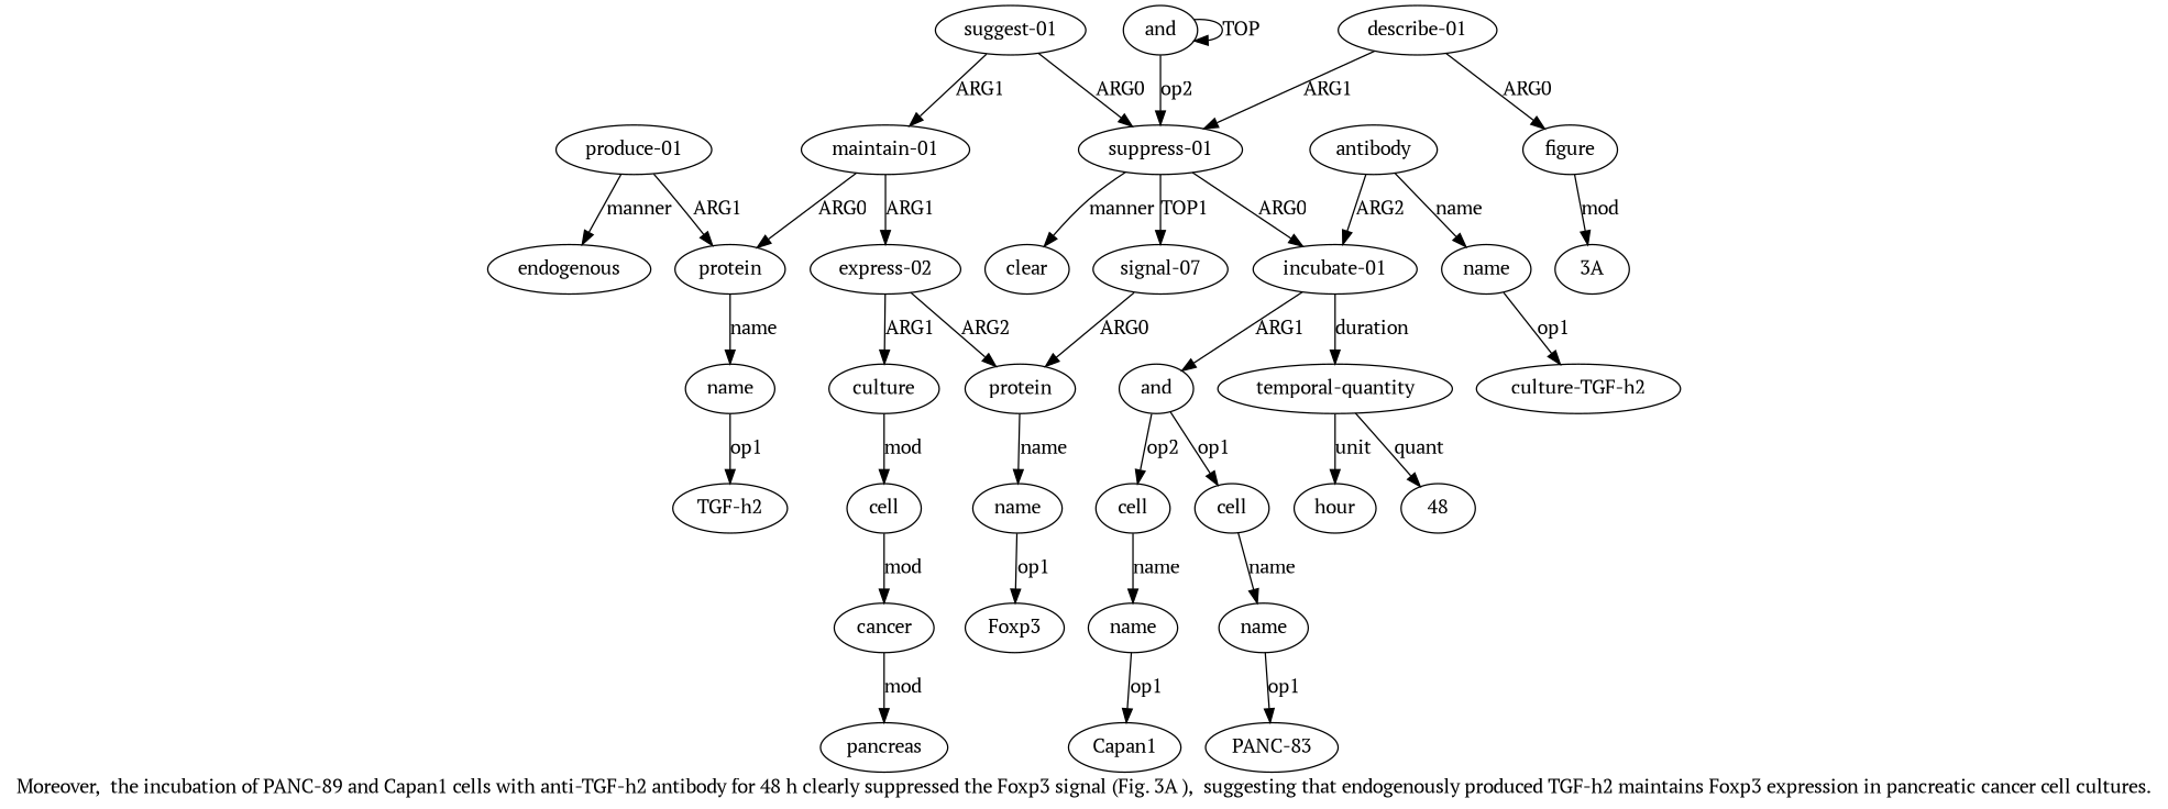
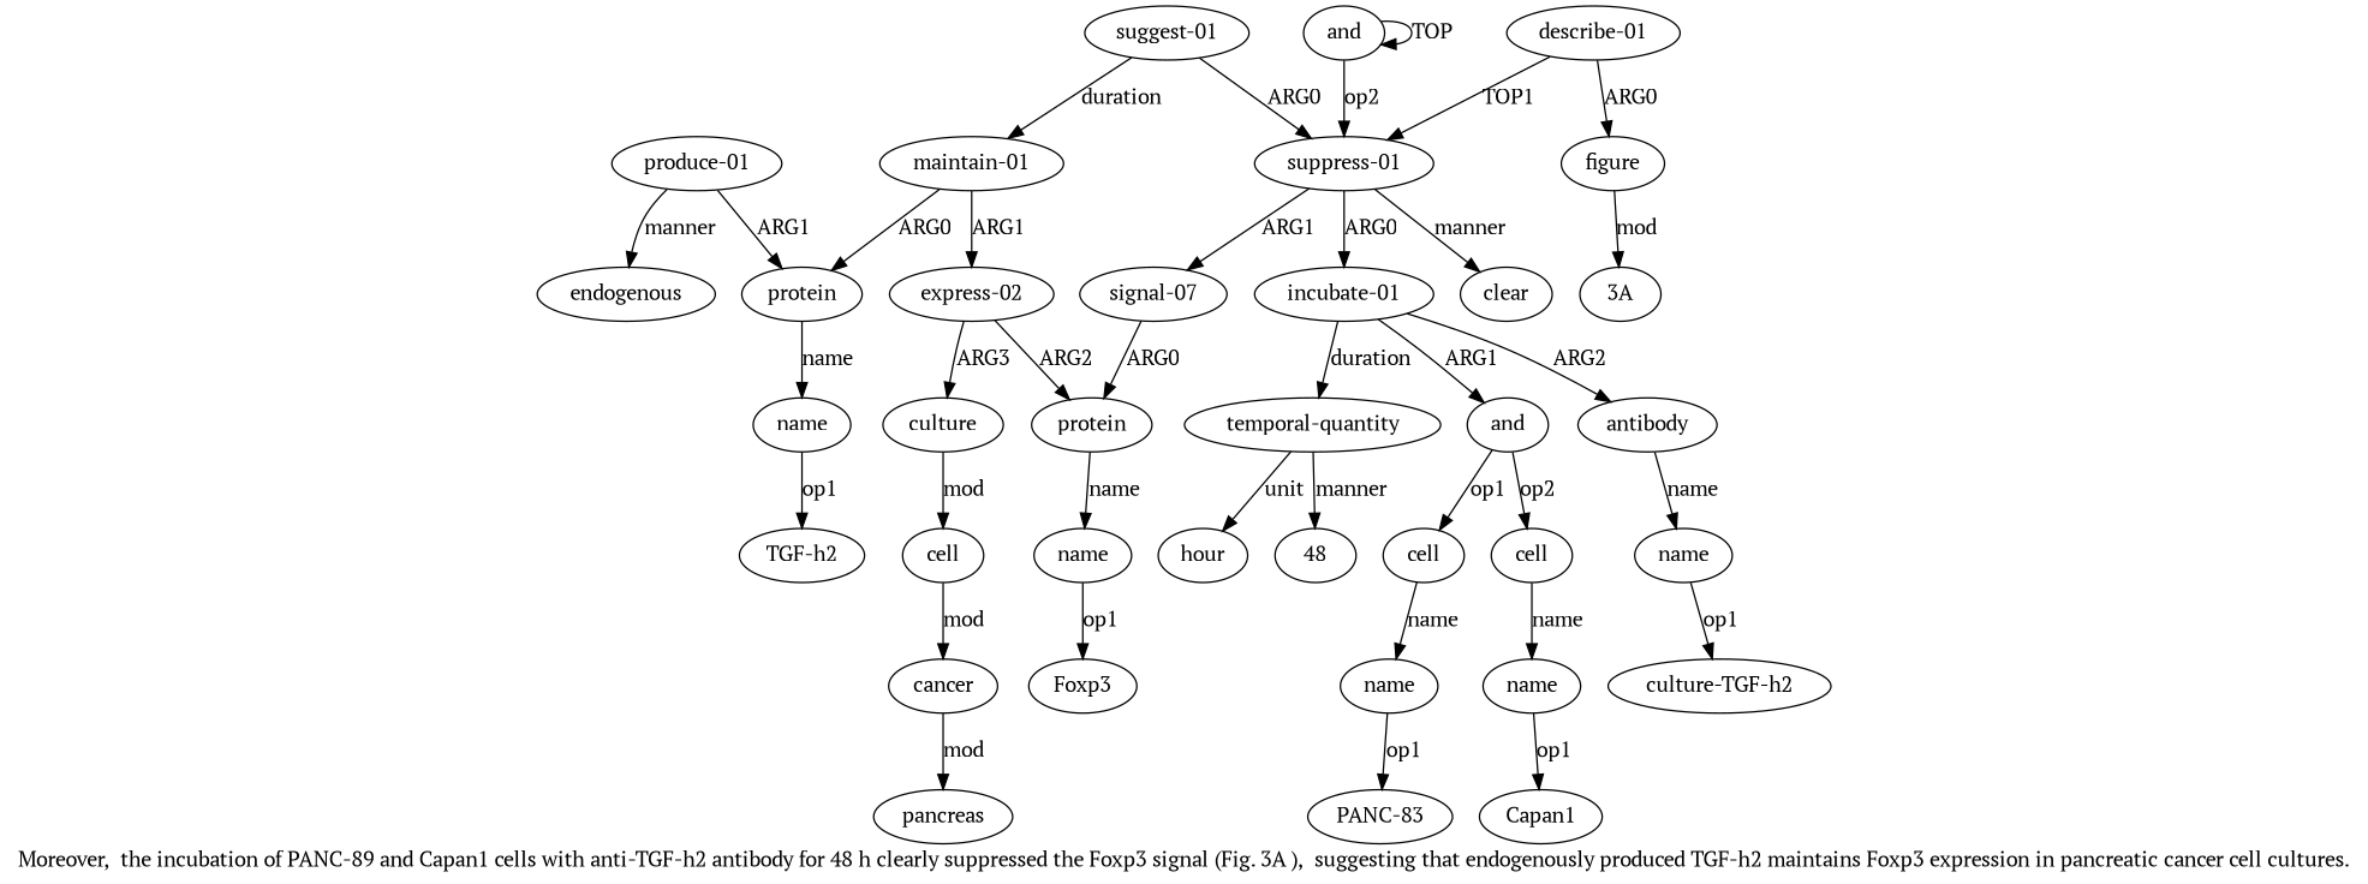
  digraph {
    fontname="PT Serif"
    label="Moreover,  the incubation of PANC-89 and Capan1 cells with anti-TGF-h2 antibody for 48 h clearly suppressed the Foxp3 signal (Fig. 3A ),  suggesting that endogenously produced TGF-h2 maintains Foxp3 expression in pancreatic cancer cell cultures."
    node [color=black fontname="PT Serif" gold_ind=-1 gold_label=name test_ind=-1 test_label=name]
    edge [color=black fontname="PT Serif" gold_label=op1 test_label=op1]
    n1 [gold_ind=20 gold_label=protein label=protein test_ind=20 test_label=protein]
    n2 [gold_ind=21 label=name test_ind=21]
    n3 [gold_label="TGF-h2" label="TGF-h2" test_label="TGF-h2"]
    n4 [gold_ind=22 gold_label="produce-01" label="produce-01" test_ind=22 test_label="produce-01"]
    n5 [gold_ind=23 gold_label=endogenous label=endogenous test_ind=23 test_label=endogenous]
    n6 [gold_ind=24 gold_label="express-03" label="express-02" test_ind=24 test_label="express-03"]
    n7 [gold_ind=25 gold_label=culture label=culture test_ind=25 test_label=culture]
    n8 [gold_ind=13 gold_label=protein label=protein test_ind=13 test_label=protein]
    n9 [gold_ind=26 gold_label=cell label=cell test_ind=26 test_label=cell]
    n10 [gold_ind=14 label=name test_ind=14]
    n11 [gold_ind=27 gold_label=cancer label=cancer test_ind=27 test_label=cancer]
    n12 [gold_label=Foxp3 label=Foxp3 test_label=Foxp3]
    n13 [gold_ind=28 gold_label=pancreas label=pancreas test_ind=28 test_label=pancreas]
    n14 [gold_label="3A" label="3A" test_label="3A"]
    n15 [gold_label=48 label=48 test_label=48]
    n16 [gold_label="anti-TGF-h2" label="culture-TGF-h2" test_label="anti-TGF-h2"]
    n17 [gold_ind=15 gold_label=clear label=clear test_ind=15 test_label=clear]
    n18 [gold_ind=17 gold_label=figure label=figure test_ind=17 test_label=figure]
    n19 [gold_ind=16 gold_label="describe-01" label="describe-01" test_ind=16 test_label="describe-01"]
    n20 [gold_ind=1 gold_label="suppress-01" label="suppress-01" test_ind=1 test_label="suppress-01"]
    n21 [gold_ind=12 gold_label="signal-07" label="signal-07" test_ind=12 test_label="signal-07"]
    n22 [gold_ind=2 gold_label="incubate-01" label="incubate-01" test_ind=2 test_label="incubate-01"]
    n23 [gold_ind=10 gold_label="temporal-quantity" label="temporal-quantity" test_ind=10 test_label="temporal-quantity"]
    n24 [gold_ind=3 gold_label=and label=and test_ind=3 test_label=and]
    n25 [gold_ind=8 gold_label=antibody label=antibody test_ind=8 test_label=antibody]
    n26 [gold_ind=11 gold_label=hour label=hour test_ind=11 test_label=hour]
    n27 [gold_label="PANC-89" label="PANC-83" test_label="PANC-89"]
    n28 [gold_ind=19 gold_label="maintain-01" label="maintain-01" test_ind=19 test_label="maintain-01"]
    n29 [gold_ind=18 gold_label="suggest-01" label="suggest-01" test_ind=18 test_label="suggest-01"]
    n30 [gold_ind=4 gold_label=cell label=cell test_ind=4 test_label=cell]
    n31 [gold_ind=6 gold_label=cell label=cell test_ind=6 test_label=cell]
    n32 [gold_ind=9 label=name test_ind=9]
    n33 [gold_ind=0 gold_label=and label=and test_ind=0 test_label=and]
    n34 [gold_ind=5 label=name test_ind=5]
    n35 [gold_ind=7 label=name test_ind=7]
    n36 [gold_label=Capan1 label=Capan1 test_label=Capan1]
    n1 -> n2 [gold_label=name label=name test_label=name]
    n2 -> n3 [label=op1]
    n4 -> n1 [gold_label=ARG1 label=ARG1 test_label=ARG1]
    n4 -> n5 [gold_label=manner label=manner test_label=manner]
-   n6 -> n7 [gold_label=ARG3 label=ARG1 test_label=ARG3]
+   n6 -> n7 [gold_label=ARG3 label=ARG3 test_label=ARG3]
    n6 -> n8 [gold_label=ARG2 label=ARG2 test_label=ARG2]
    n7 -> n9 [gold_label=mod label=mod test_label=mod]
    n8 -> n10 [gold_label=name label=name test_label=name]
    n9 -> n11 [gold_label=mod label=mod test_label=mod]
    n10 -> n12 [label=op1]
    n11 -> n13 [gold_label=mod label=mod test_label=mod]
    n18 -> n14 [gold_label=mod label=mod test_label=mod]
    n19 -> n18 [gold_label=ARG0 label=ARG0 test_label=ARG0]
-   n19 -> n20 [gold_label=ARG1 label=ARG1 test_label=ARG1]
+   n19 -> n20 [gold_label=ARG1 label=TOP1 test_label=ARG1]
    n20 -> n17 [gold_label=manner label=manner test_label=manner]
-   n20 -> n21 [gold_label=ARG1 label=TOP1 test_label=ARG1]
+   n20 -> n21 [gold_label=ARG1 label=ARG1 test_label=ARG1]
    n20 -> n22 [gold_label=ARG0 label=ARG0 test_label=ARG0]
    n21 -> n8 [gold_label=ARG0 label=ARG0 test_label=ARG0]
    n22 -> n23 [gold_label=duration label=duration test_label=duration]
    n22 -> n24 [gold_label=ARG1 label=ARG1 test_label=ARG1]
-   n25 -> n22 [gold_label=ARG2 label=ARG2 test_label=ARG2]
-   n23 -> n15 [gold_label=quant label=quant test_label=quant]
+   n22 -> n25 [gold_label=ARG2 label=ARG2 test_label=ARG2]
+   n23 -> n15 [gold_label=quant label=manner test_label=quant]
    n23 -> n26 [gold_label=unit label=unit test_label=unit]
    n24 -> n30 [label=op1]
    n24 -> n31 [gold_label=op2 label=op2 test_label=op2]
    n25 -> n32 [gold_label=name label=name test_label=name]
    n28 -> n1 [gold_label=ARG0 label=ARG0 test_label=ARG0]
    n28 -> n6 [gold_label=ARG1 label=ARG1 test_label=ARG1]
    n29 -> n20 [gold_label=ARG0 label=ARG0 test_label=ARG0]
-   n29 -> n28 [gold_label=ARG1 label=ARG1 test_label=ARG1]
+   n29 -> n28 [gold_label=ARG1 label=duration test_label=ARG1]
    n30 -> n34 [gold_label=name label=name test_label=name]
    n31 -> n35 [gold_label=name label=name test_label=name]
    n32 -> n16 [label=op1]
    n33 -> n20 [gold_label=op2 label=op2 test_label=op2]
    n33 -> n33 [gold_label=TOP label=TOP test_label=TOP]
    n34 -> n27 [label=op1]
    n35 -> n36 [label=op1]
  }
